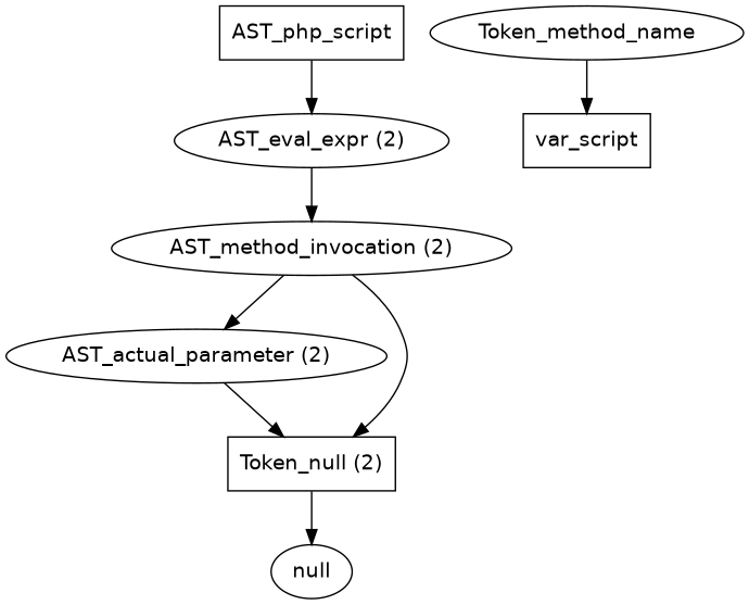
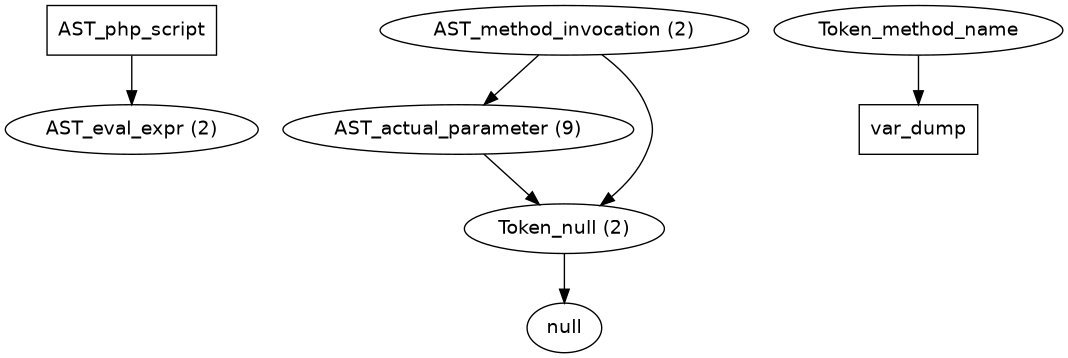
  digraph {
    fontname="DejaVu Sans"
    node [fontname="DejaVu Sans"]
    edge [fontname="DejaVu Sans"]
    n1 [label=AST_php_script shape=box]
    n2 [label="AST_eval_expr (2)"]
    n3 [label="AST_method_invocation (2)"]
-   n4 [label="AST_actual_parameter (2)"]
-   n5 [label="Token_null (2)" shape=box]
+   n4 [label="AST_actual_parameter (9)"]
+   n5 [label="Token_null (2)"]
    n6 [label=Token_method_name]
-   n7 [label=var_script shape=box]
+   n7 [label=var_dump shape=box]
    n8 [label=null shape=ellipse]
    n1 -> n2
-   n2 -> n3
    n3 -> n4
    n3 -> n5
    n4 -> n5
    n5 -> n8
    n6 -> n7
  }
